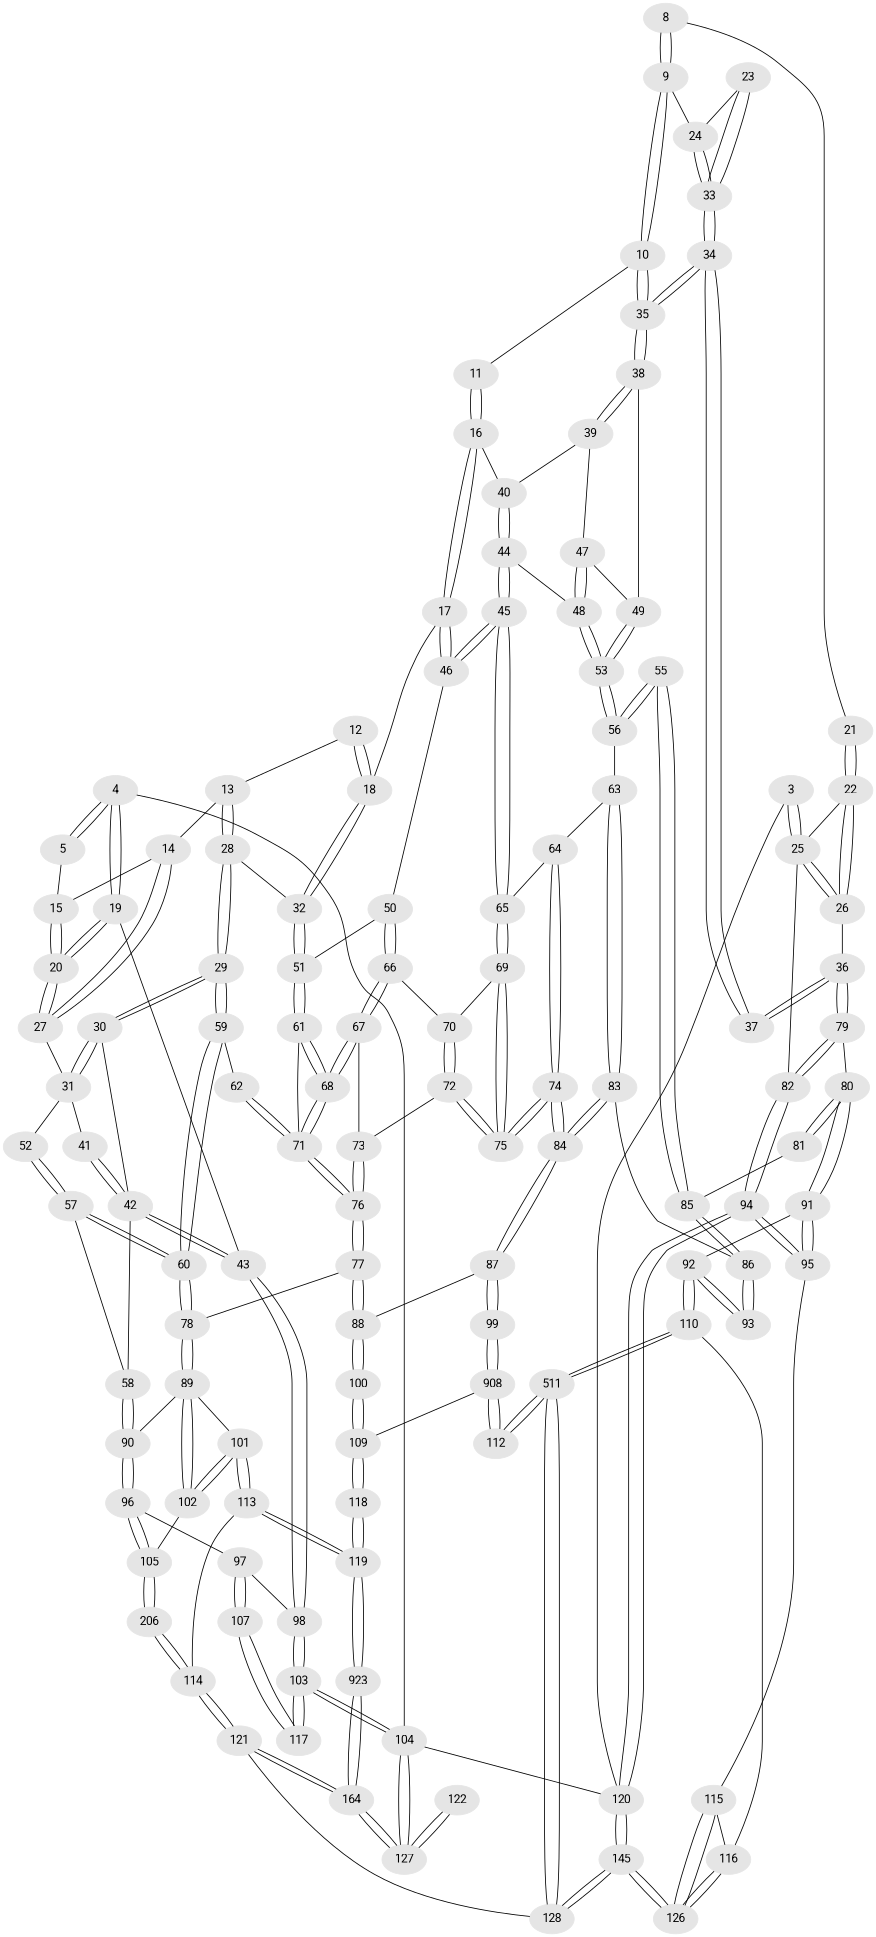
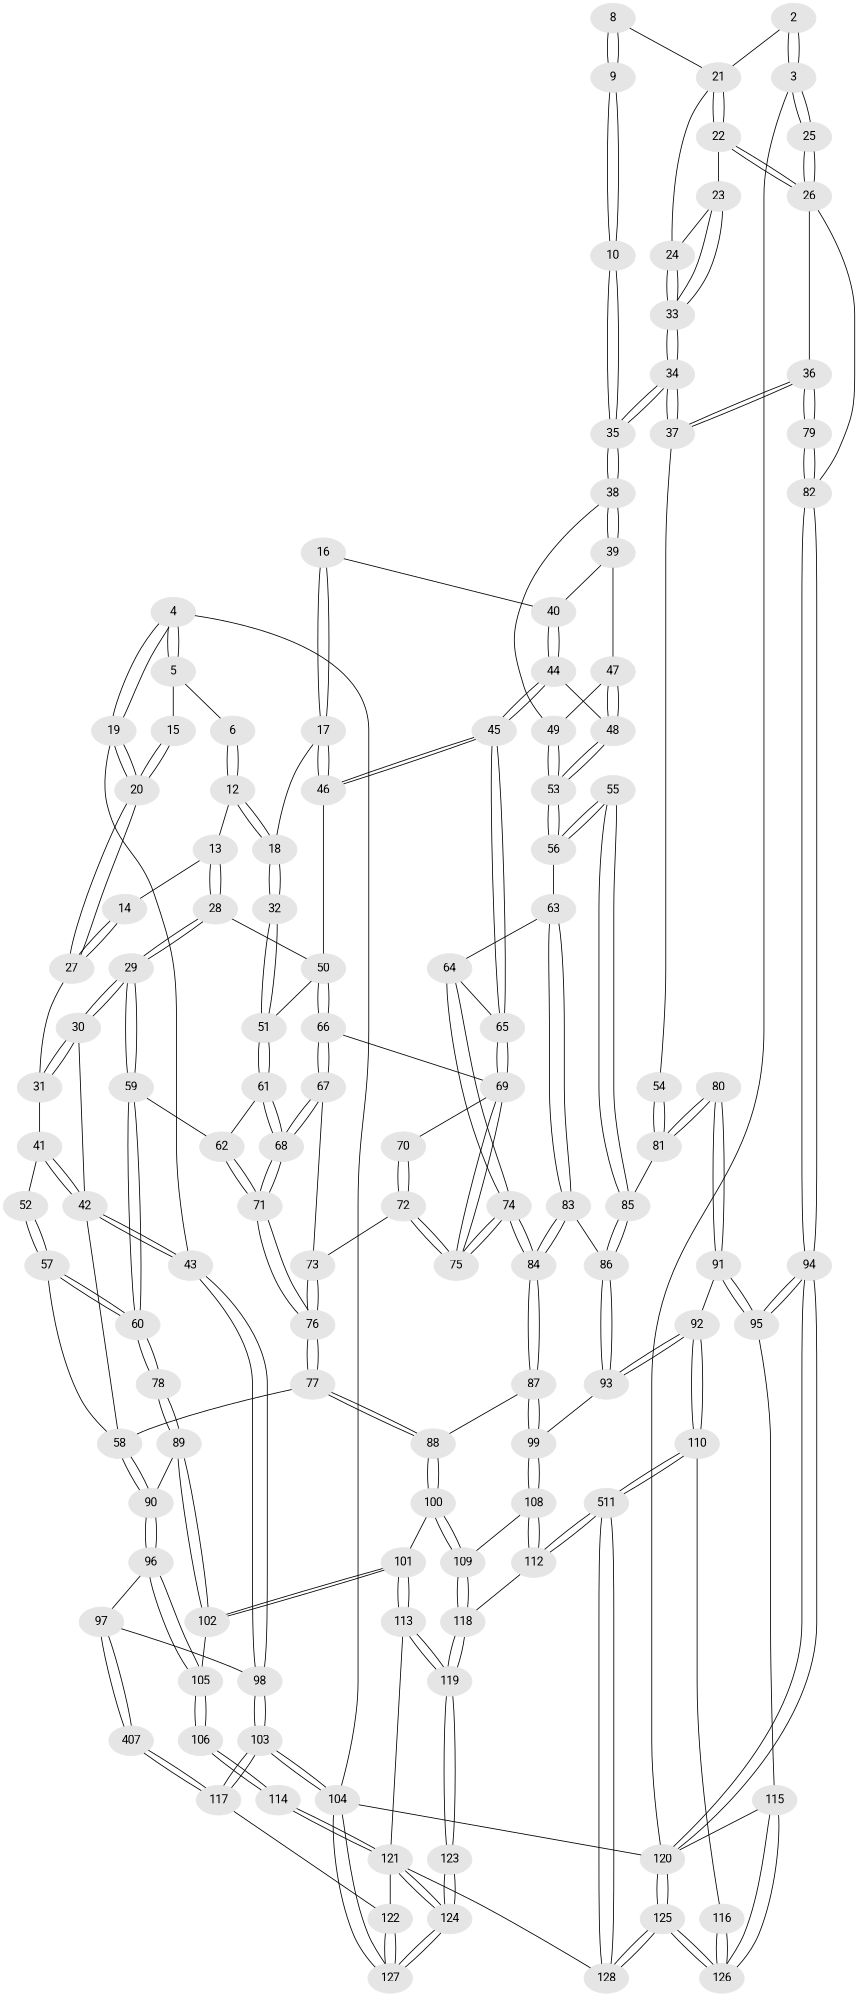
  graph {
    fontname=Roboto
    node [color=gray90 fontname=Roboto style=filled]
    edge [fontname=Roboto]
+   2
    3
    21
    8
    9
    25
    120
    22
    4
    5
    19
    104
    26
    82
-   125 [label=145]
+   125
+   6
    15
    20
    43
    127
    12
    13
    18
-   11
    16
    10
    24
    35
    33
    38
    17
    40
    14
    28
    32
    27
    29
    31
    46
    44
    50
    51
    98
    23
    36
    34
    94
    37
    79
    41
    30
    59
    42
    60
    62
    52
    57
    61
+   54
    39
    49
    80
    81
    47
    53
    48
    45
    58
    90
    103
    65
    69
    66
    56
    67
    70
    68
    63
    55
    85
    86
    64
    83
    78
    96
    71
    89
    76
    74
    84
    75
    73
    72
    77
    87
    88
    100
    102
    91
    92
    95
    93
    99
-   108 [label=908]
+   108
    101
    109
    105
    97
    110
    115
    n111 [label=511]
    116
    126
-   107
-   106 [label=206]
+   107 [label=407]
+   106
    117
    112
    113
    118
    114
    119
    122
    121
    128
-   123 [label=923]
-   124 [label=164]
+   123
+   124
+   2 -- 3
+   2 -- 3
+   2 -- 21
    3 -- 25
    3 -- 25
    3 -- 120
    21 -- 22
    21 -- 22
    8 -- 21
    8 -- 9
    8 -- 9
    9 -- 10
    9 -- 10
-   9 -- 24
+   21 -- 24
    25 -- 26
    25 -- 26
-   25 -- 82
+   26 -- 82
    120 -- 125
    120 -- 125
    22 -- 26
    22 -- 26
-   22 -- 25
+   22 -- 23
    4 -- 5
    4 -- 5
    4 -- 19
    4 -- 19
    4 -- 104
+   5 -- 6
    5 -- 15
    19 -- 20
    19 -- 20
    19 -- 43
    104 -- 120
    104 -- 127
    104 -- 127
    26 -- 36
    82 -- 94
    82 -- 94
    125 -- 126
    125 -- 126
    125 -- 128
    125 -- 128
+   6 -- 12
+   6 -- 12
    15 -- 20
    15 -- 20
    20 -- 27
    20 -- 27
    43 -- 98
    43 -- 98
    12 -- 13
    12 -- 18
    12 -- 18
    13 -- 14
    13 -- 28
    13 -- 28
    18 -- 32
    18 -- 32
-   11 -- 16
-   11 -- 16
    16 -- 17
    16 -- 17
    16 -- 40
-   10 -- 11
    10 -- 35
    10 -- 35
    24 -- 33
    24 -- 33
    35 -- 38
    35 -- 38
    33 -- 34
    33 -- 34
    38 -- 39
    38 -- 39
    38 -- 49
    17 -- 18
    17 -- 46
    17 -- 46
    40 -- 44
    40 -- 44
-   14 -- 15
    14 -- 27
    14 -- 27
-   28 -- 32
+   28 -- 50
    28 -- 29
    28 -- 29
    32 -- 51
    32 -- 51
    27 -- 31
    29 -- 30
    29 -- 30
    29 -- 59
    29 -- 59
    31 -- 41
    46 -- 50
    44 -- 48
    44 -- 45
    44 -- 45
    50 -- 51
    50 -- 66
    50 -- 66
    51 -- 61
    51 -- 61
    98 -- 103
    98 -- 103
    23 -- 24
    23 -- 33
    23 -- 33
    36 -- 37
    36 -- 37
    36 -- 79
    36 -- 79
    34 -- 35
    34 -- 35
    34 -- 37
    34 -- 37
    94 -- 120
    94 -- 120
    94 -- 95
    94 -- 95
+   37 -- 54
    79 -- 82
    79 -- 82
-   79 -- 80
    41 -- 42
    41 -- 42
-   31 -- 52
+   41 -- 52
    30 -- 31
    30 -- 31
    30 -- 42
    59 -- 60
    59 -- 60
    59 -- 62
    42 -- 43
    42 -- 43
    42 -- 58
    60 -- 78
    60 -- 78
    62 -- 71
    62 -- 71
    52 -- 57
    52 -- 57
    57 -- 60
    57 -- 60
    57 -- 58
-   61 -- 71
+   61 -- 62
    61 -- 68
    61 -- 68
+   54 -- 81
+   54 -- 81
    39 -- 40
    39 -- 47
    49 -- 53
    49 -- 53
    80 -- 81
    80 -- 81
    80 -- 91
    80 -- 91
    81 -- 85
    47 -- 49
    47 -- 48
    47 -- 48
    53 -- 56
    53 -- 56
    48 -- 53
    48 -- 53
    45 -- 46
    45 -- 46
    45 -- 65
    45 -- 65
    58 -- 90
    58 -- 90
    90 -- 96
    90 -- 96
    103 -- 104
    103 -- 104
    103 -- 117
    103 -- 117
    65 -- 69
    65 -- 69
    69 -- 70
    69 -- 75
    69 -- 75
    66 -- 67
    66 -- 67
-   66 -- 70
+   66 -- 69
    56 -- 63
    67 -- 68
    67 -- 68
    67 -- 73
    70 -- 72
    70 -- 72
    68 -- 71
    68 -- 71
    63 -- 64
    63 -- 83
    63 -- 83
    55 -- 56
    55 -- 56
    55 -- 85
    55 -- 85
    85 -- 86
    85 -- 86
    86 -- 93
    86 -- 93
    64 -- 65
    64 -- 74
    64 -- 74
    83 -- 86
    83 -- 84
    83 -- 84
    78 -- 89
    78 -- 89
    96 -- 105
    96 -- 105
    96 -- 97
    71 -- 76
    71 -- 76
    89 -- 90
    89 -- 102
    89 -- 102
    76 -- 77
    76 -- 77
    74 -- 84
    74 -- 84
    74 -- 75
    74 -- 75
    84 -- 87
    84 -- 87
    73 -- 76
    73 -- 76
    72 -- 75
    72 -- 75
    72 -- 73
-   77 -- 78
+   77 -- 58
    77 -- 88
    77 -- 88
    87 -- 88
    87 -- 99
    87 -- 99
    88 -- 100
    88 -- 100
-   89 -- 101
+   100 -- 101
    100 -- 109
    100 -- 109
    102 -- 105
    91 -- 92
    91 -- 95
    91 -- 95
    92 -- 93
    92 -- 93
    92 -- 110
    92 -- 110
    95 -- 115
+   93 -- 99
    99 -- 108
    99 -- 108
    108 -- 109
    108 -- 112
    108 -- 112
    101 -- 102
    101 -- 102
    101 -- 113
    101 -- 113
    109 -- 118
    109 -- 118
    105 -- 106
    105 -- 106
    97 -- 98
    97 -- 107
    97 -- 107
    110 -- n111
    110 -- n111
    110 -- 116
-   115 -- 116
+   115 -- 120
    115 -- 126
    115 -- 126
    n111 -- 112
    n111 -- 112
    n111 -- 128
    n111 -- 128
    116 -- 126
    116 -- 126
    107 -- 117
    107 -- 117
    106 -- 114
    106 -- 114
-   113 -- 114
+   117 -- 122
+   112 -- 118
+   113 -- 121
    113 -- 119
    113 -- 119
    118 -- 119
    118 -- 119
    114 -- 121
    114 -- 121
    119 -- 123
    119 -- 123
    122 -- 127
    122 -- 127
+   121 -- 122
    121 -- 128
    121 -- 124
    121 -- 124
    123 -- 124
    123 -- 124
    124 -- 127
    124 -- 127
  }
